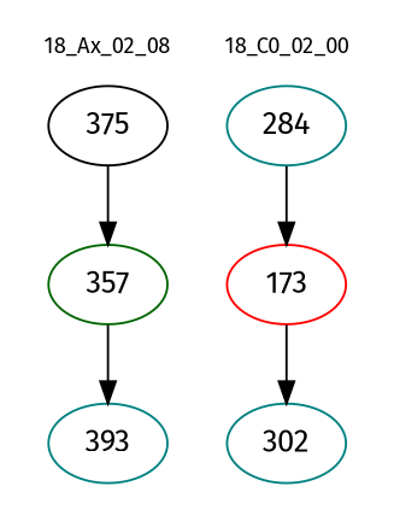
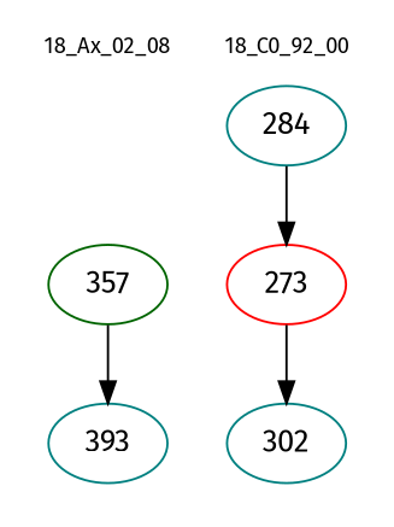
  digraph {
    fontname="Fira Sans"
    node [color=teal fontname="Fira Sans"]
    edge [color=black fontname="Fira Sans"]
-   n1 [color=black label=375]
    n2 [color=darkgreen label=357]
    n3 [label=393]
    n4 [label=284]
-   n5 [color=red label=173]
+   n5 [color=red label=273]
    n6 [label=302]
    subgraph cluster_1 {
      color=white
      fontsize=10
      label="18_Ax_02_08"
-     n1
      n2
      n3
    }
    subgraph cluster_2 {
      color=white
      fontsize=10
-     label="18_C0_02_00"
+     label="18_C0_92_00"
      n4
      n5
      n6
    }
-   n1 -> n2
    n2 -> n3
    n4 -> n5
    n5 -> n6
  }
